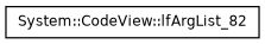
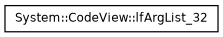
  digraph {
    rankdir=LR
-   n1 [color=black fillcolor=white fontname=Helvetica fontsize=10 height=0.2 label="System::CodeView::lfArgList_82" shape=record style=filled width=0.4]
+   n1 [color=black fillcolor=white fontname=Helvetica fontsize=10 height=0.2 label="System::CodeView::lfArgList_32" shape=record style=filled width=0.4]
  }
